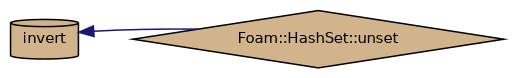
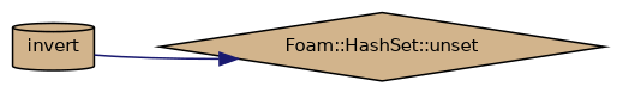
  digraph {
    rankdir=LR
    node [color=black fillcolor=tan fontname=Helvetica fontsize=10 style=filled]
    n1 [fontcolor=black height=0.2 label=invert shape=cylinder width=0.4]
    n2 [height=0.2 label="Foam::HashSet::unset" shape=diamond width=0.4]
-   n2 -> n1 [color=midnightblue fontname=Helvetica fontsize=10 labelfontname=Helvetica labelfontsize=10 style=solid]
+   n1 -> n2 [color=midnightblue fontname=Helvetica fontsize=10 labelfontname=Helvetica labelfontsize=10 style=solid]
  }
